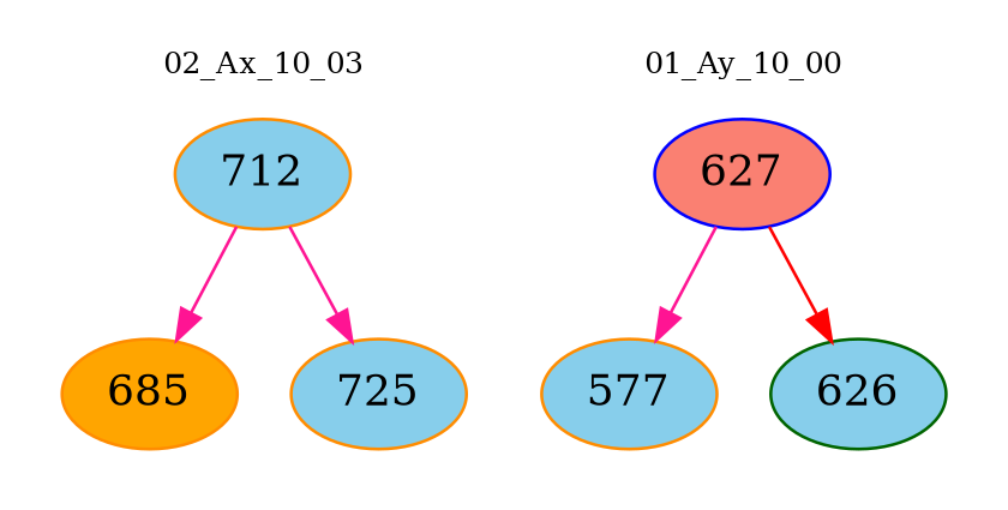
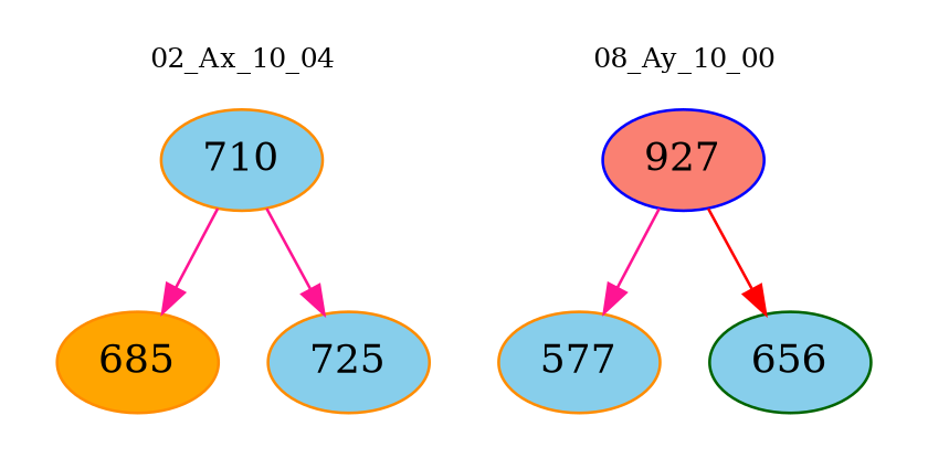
  digraph {
    node [color=darkorange fillcolor=skyblue style=filled]
    edge [color=deeppink]
-   n1 [label=712]
+   n1 [label=710]
    n2 [fillcolor=orange label=685]
    n3 [label=725]
-   n4 [color=blue fillcolor=salmon label=627]
+   n4 [color=blue fillcolor=salmon label=927]
    n5 [label=577]
-   n6 [color=darkgreen label=626]
+   n6 [color=darkgreen label=656]
    subgraph cluster_1 {
      color=white
      fontsize=10
-     label="02_Ax_10_03"
+     label="02_Ax_10_04"
      n1
      n2
      n3
    }
    subgraph cluster_2 {
      color=white
      fontsize=10
-     label="01_Ay_10_00"
+     label="08_Ay_10_00"
      n4
      n5
      n6
    }
    n1 -> n2
    n1 -> n3
    n4 -> n5
    n4 -> n6 [color=red]
  }
